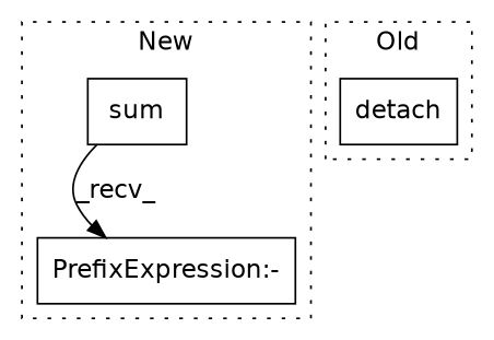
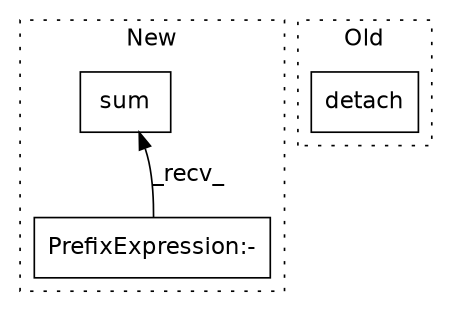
  digraph {
    fontname="DejaVu Sans"
    node [a=32 shape=box fontname="DejaVu Sans"]
    n1 [l="4,1" label=sum s="2823,2828"]
    n2 [a=38 l=1 label="PrefixExpression:-" s=2814]
    n3 [l=8 label=detach s=3305]
    subgraph cluster_1 {
      label=New
      style=dotted
      n1
      n2
    }
    subgraph cluster_2 {
      label=Old
      style=dotted
      n3
    }
-   n1 -> n2 [label=_recv_ fontname="DejaVu Sans"]
+   n2 -> n1 [label=_recv_ fontname="DejaVu Sans"]
  }
